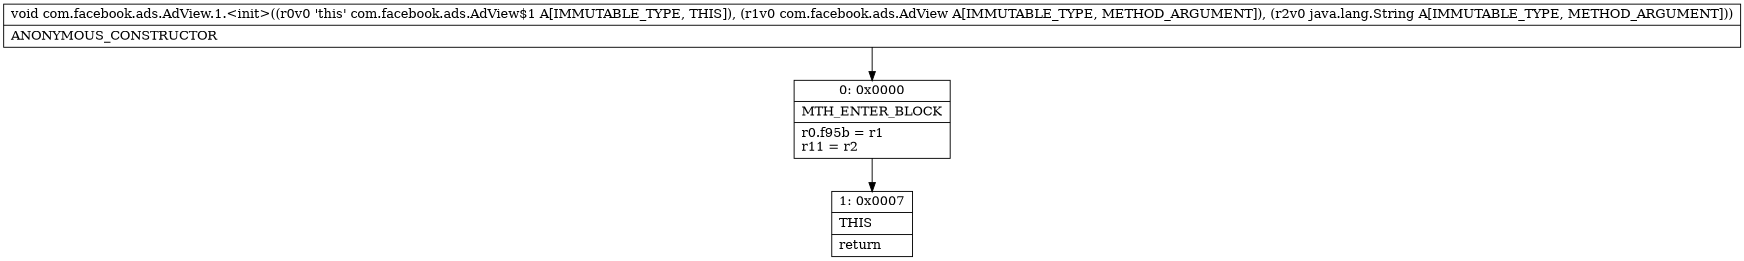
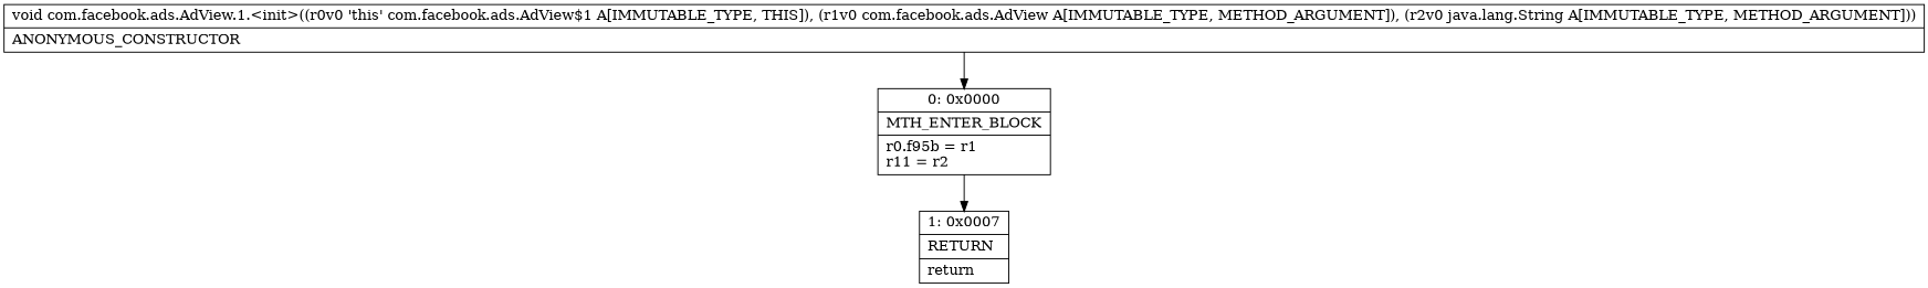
  digraph {
    node [shape=record]
    n1 [label="{0\:\ 0x0000|MTH_ENTER_BLOCK\l|r0.f95b = r1\lr11 = r2\l}"]
-   n2 [label="{1\:\ 0x0007|THIS\l|return\l}"]
+   n2 [label="{1\:\ 0x0007|RETURN\l|return\l}"]
    n3 [label="{void com.facebook.ads.AdView.1.\<init\>((r0v0 'this' com.facebook.ads.AdView$1 A[IMMUTABLE_TYPE, THIS]), (r1v0 com.facebook.ads.AdView A[IMMUTABLE_TYPE, METHOD_ARGUMENT]), (r2v0 java.lang.String A[IMMUTABLE_TYPE, METHOD_ARGUMENT]))  | ANONYMOUS_CONSTRUCTOR\l}"]
    n1 -> n2
    n3 -> n1
  }
